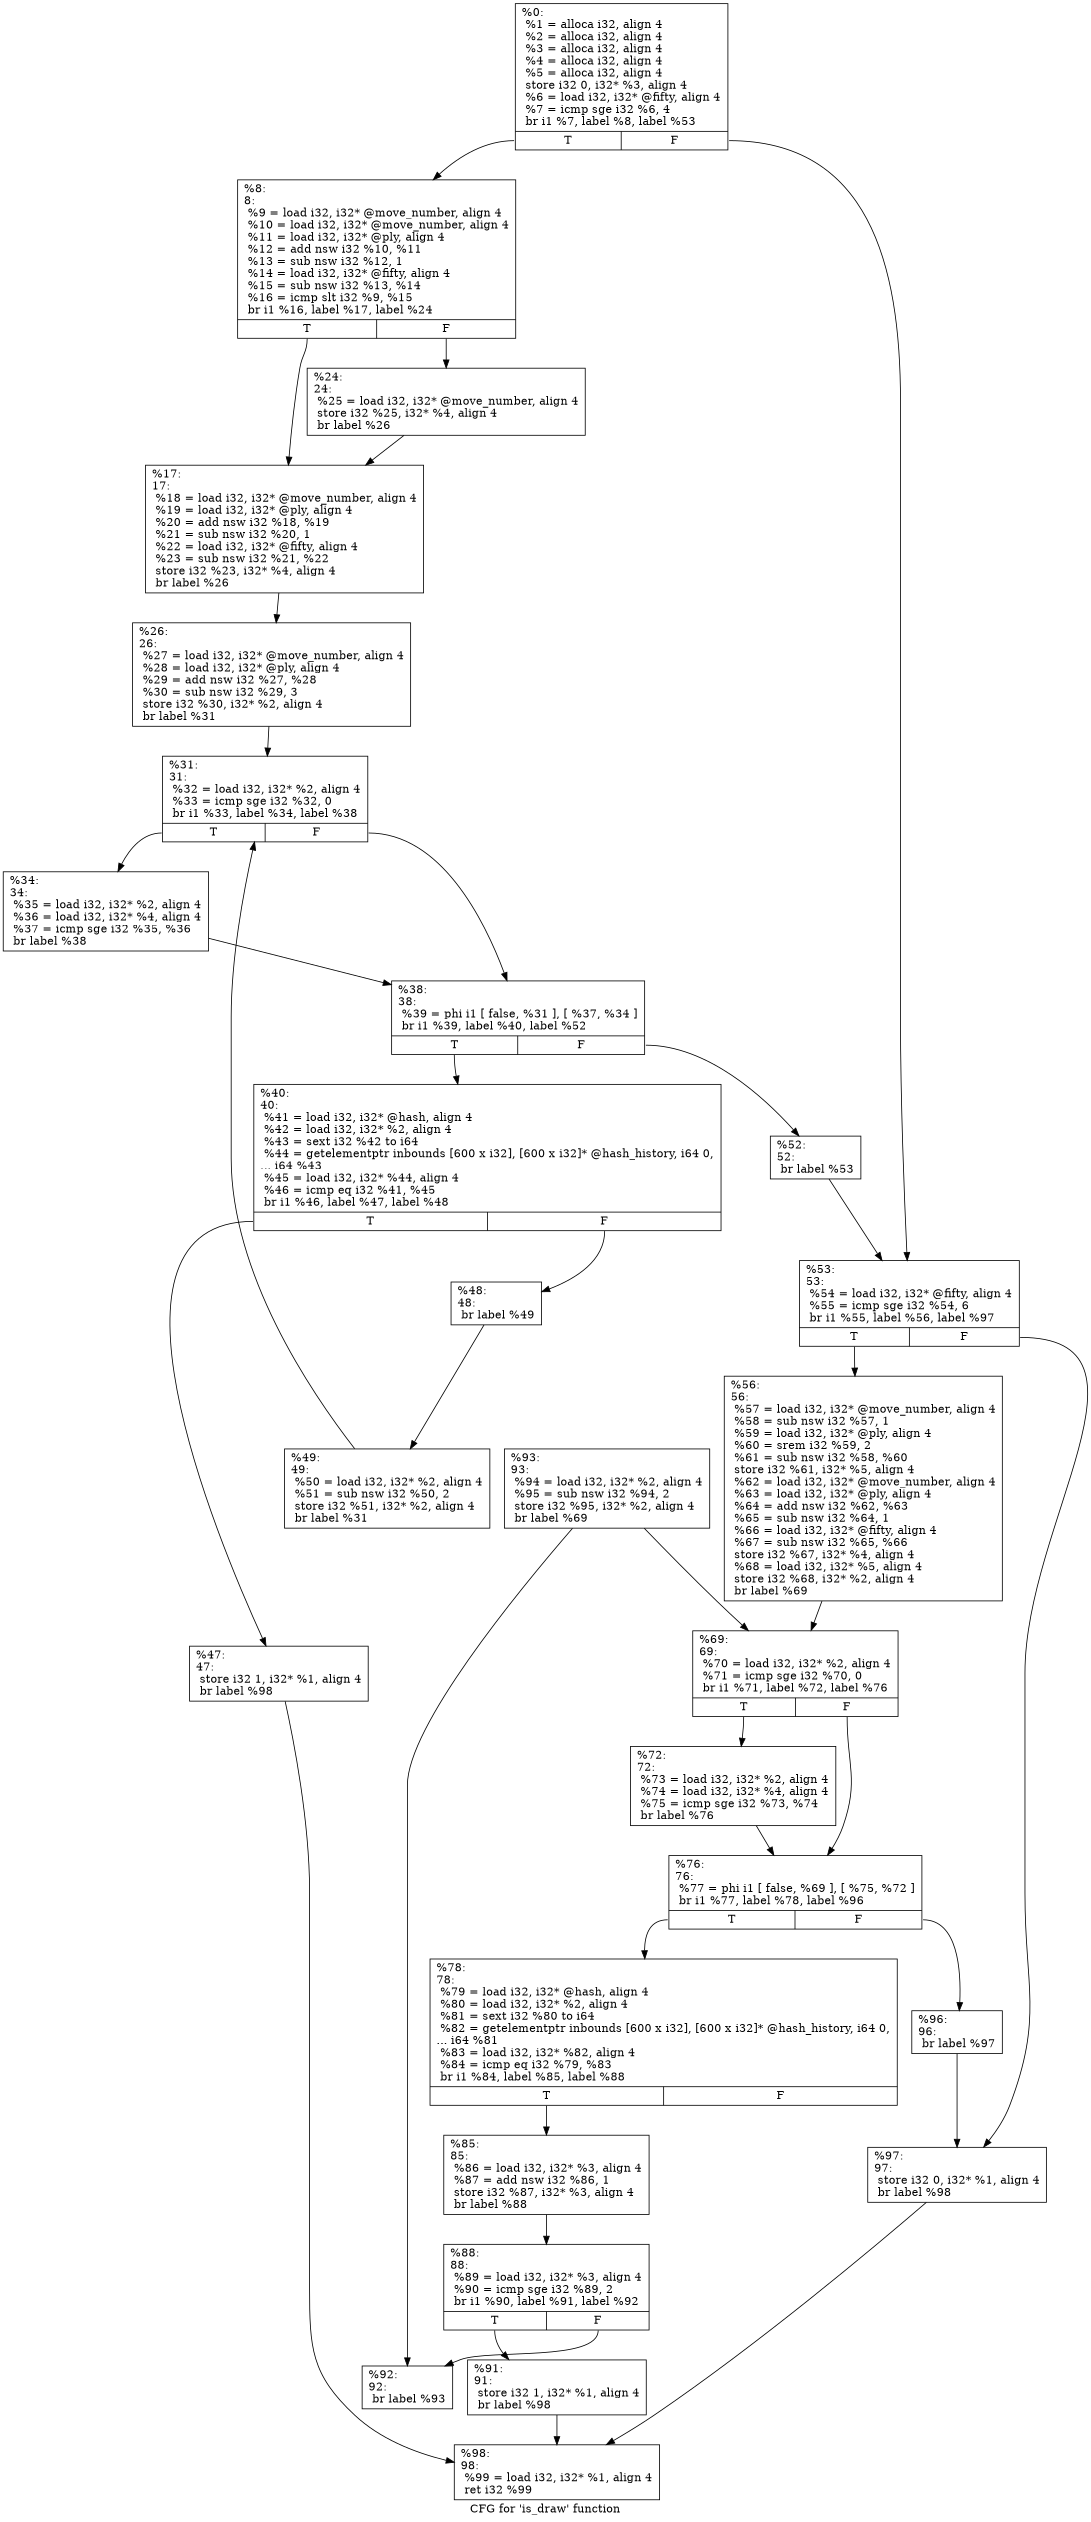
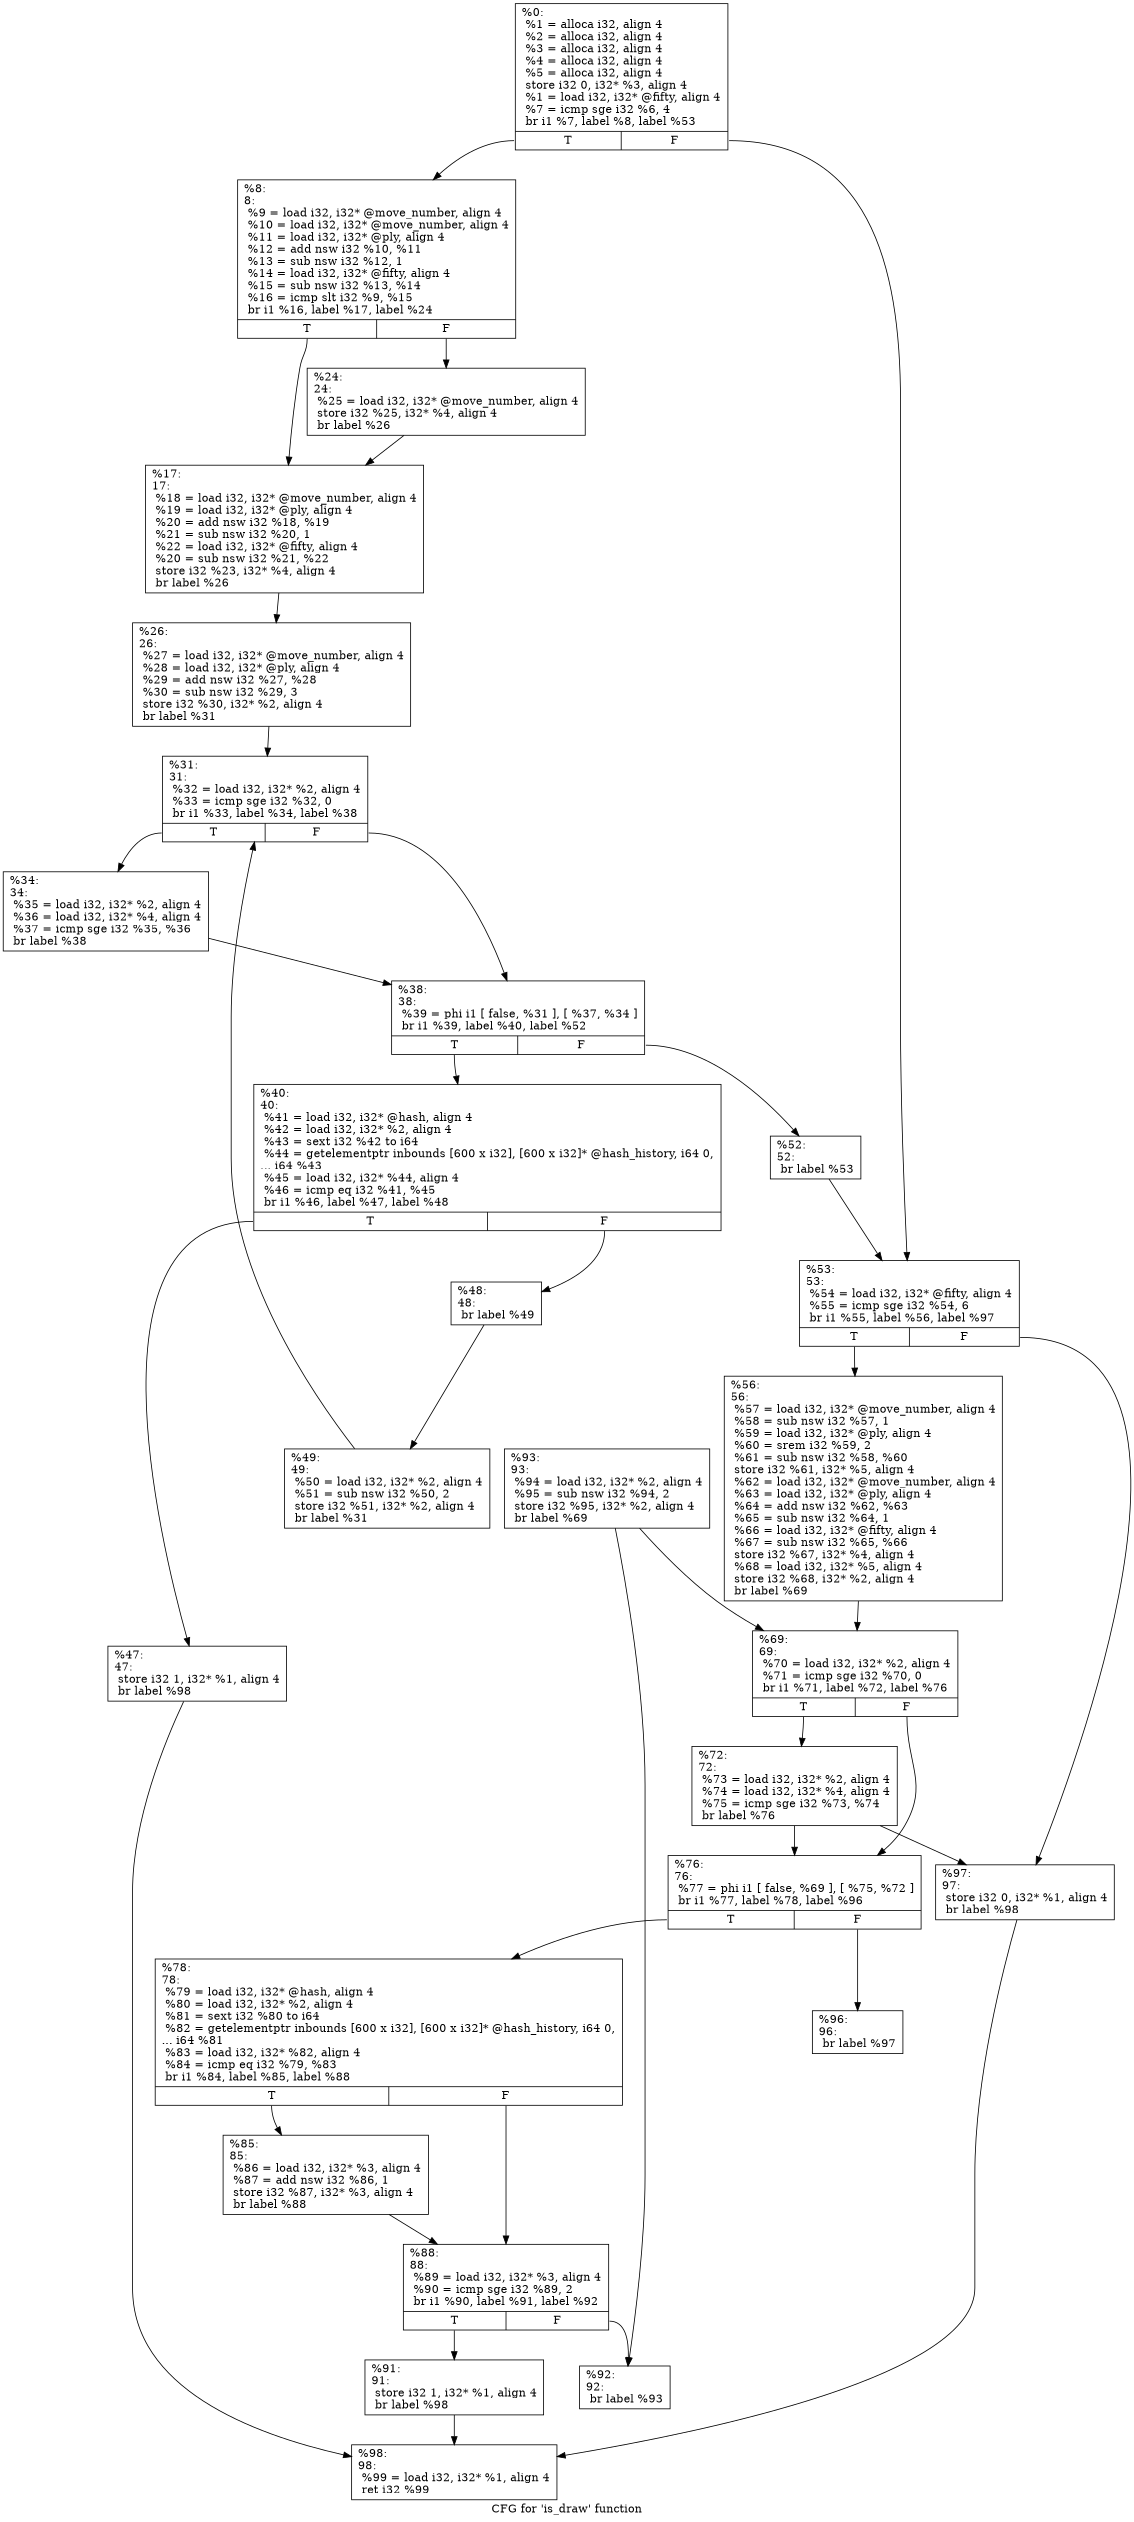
  digraph {
    label="CFG for 'is_draw' function"
    node [shape=record]
-   n1 [label="{%0:\l  %1 = alloca i32, align 4\l  %2 = alloca i32, align 4\l  %3 = alloca i32, align 4\l  %4 = alloca i32, align 4\l  %5 = alloca i32, align 4\l  store i32 0, i32* %3, align 4\l  %6 = load i32, i32* @fifty, align 4\l  %7 = icmp sge i32 %6, 4\l  br i1 %7, label %8, label %53\l|{<s0>T|<s1>F}}"]
+   n1 [label="{%0:\l  %1 = alloca i32, align 4\l  %2 = alloca i32, align 4\l  %3 = alloca i32, align 4\l  %4 = alloca i32, align 4\l  %5 = alloca i32, align 4\l  store i32 0, i32* %3, align 4\l  %1 = load i32, i32* @fifty, align 4\l  %7 = icmp sge i32 %6, 4\l  br i1 %7, label %8, label %53\l|{<s0>T|<s1>F}}"]
    n2 [label="{%8:\l8:                                                \l  %9 = load i32, i32* @move_number, align 4\l  %10 = load i32, i32* @move_number, align 4\l  %11 = load i32, i32* @ply, align 4\l  %12 = add nsw i32 %10, %11\l  %13 = sub nsw i32 %12, 1\l  %14 = load i32, i32* @fifty, align 4\l  %15 = sub nsw i32 %13, %14\l  %16 = icmp slt i32 %9, %15\l  br i1 %16, label %17, label %24\l|{<s0>T|<s1>F}}"]
    n3 [label="{%53:\l53:                                               \l  %54 = load i32, i32* @fifty, align 4\l  %55 = icmp sge i32 %54, 6\l  br i1 %55, label %56, label %97\l|{<s0>T|<s1>F}}"]
-   n4 [label="{%17:\l17:                                               \l  %18 = load i32, i32* @move_number, align 4\l  %19 = load i32, i32* @ply, align 4\l  %20 = add nsw i32 %18, %19\l  %21 = sub nsw i32 %20, 1\l  %22 = load i32, i32* @fifty, align 4\l  %23 = sub nsw i32 %21, %22\l  store i32 %23, i32* %4, align 4\l  br label %26\l}"]
+   n4 [label="{%17:\l17:                                               \l  %18 = load i32, i32* @move_number, align 4\l  %19 = load i32, i32* @ply, align 4\l  %20 = add nsw i32 %18, %19\l  %21 = sub nsw i32 %20, 1\l  %22 = load i32, i32* @fifty, align 4\l  %20 = sub nsw i32 %21, %22\l  store i32 %23, i32* %4, align 4\l  br label %26\l}"]
    n5 [label="{%24:\l24:                                               \l  %25 = load i32, i32* @move_number, align 4\l  store i32 %25, i32* %4, align 4\l  br label %26\l}"]
    n6 [label="{%56:\l56:                                               \l  %57 = load i32, i32* @move_number, align 4\l  %58 = sub nsw i32 %57, 1\l  %59 = load i32, i32* @ply, align 4\l  %60 = srem i32 %59, 2\l  %61 = sub nsw i32 %58, %60\l  store i32 %61, i32* %5, align 4\l  %62 = load i32, i32* @move_number, align 4\l  %63 = load i32, i32* @ply, align 4\l  %64 = add nsw i32 %62, %63\l  %65 = sub nsw i32 %64, 1\l  %66 = load i32, i32* @fifty, align 4\l  %67 = sub nsw i32 %65, %66\l  store i32 %67, i32* %4, align 4\l  %68 = load i32, i32* %5, align 4\l  store i32 %68, i32* %2, align 4\l  br label %69\l}"]
    n7 [label="{%97:\l97:                                               \l  store i32 0, i32* %1, align 4\l  br label %98\l}"]
    n8 [label="{%26:\l26:                                               \l  %27 = load i32, i32* @move_number, align 4\l  %28 = load i32, i32* @ply, align 4\l  %29 = add nsw i32 %27, %28\l  %30 = sub nsw i32 %29, 3\l  store i32 %30, i32* %2, align 4\l  br label %31\l}"]
    n9 [label="{%69:\l69:                                               \l  %70 = load i32, i32* %2, align 4\l  %71 = icmp sge i32 %70, 0\l  br i1 %71, label %72, label %76\l|{<s0>T|<s1>F}}"]
    n10 [label="{%98:\l98:                                               \l  %99 = load i32, i32* %1, align 4\l  ret i32 %99\l}"]
    n11 [label="{%31:\l31:                                               \l  %32 = load i32, i32* %2, align 4\l  %33 = icmp sge i32 %32, 0\l  br i1 %33, label %34, label %38\l|{<s0>T|<s1>F}}"]
    n12 [label="{%34:\l34:                                               \l  %35 = load i32, i32* %2, align 4\l  %36 = load i32, i32* %4, align 4\l  %37 = icmp sge i32 %35, %36\l  br label %38\l}"]
    n13 [label="{%38:\l38:                                               \l  %39 = phi i1 [ false, %31 ], [ %37, %34 ]\l  br i1 %39, label %40, label %52\l|{<s0>T|<s1>F}}"]
    n14 [label="{%40:\l40:                                               \l  %41 = load i32, i32* @hash, align 4\l  %42 = load i32, i32* %2, align 4\l  %43 = sext i32 %42 to i64\l  %44 = getelementptr inbounds [600 x i32], [600 x i32]* @hash_history, i64 0,\l... i64 %43\l  %45 = load i32, i32* %44, align 4\l  %46 = icmp eq i32 %41, %45\l  br i1 %46, label %47, label %48\l|{<s0>T|<s1>F}}"]
    n15 [label="{%52:\l52:                                               \l  br label %53\l}"]
    n16 [label="{%47:\l47:                                               \l  store i32 1, i32* %1, align 4\l  br label %98\l}"]
    n17 [label="{%48:\l48:                                               \l  br label %49\l}"]
    n18 [label="{%49:\l49:                                               \l  %50 = load i32, i32* %2, align 4\l  %51 = sub nsw i32 %50, 2\l  store i32 %51, i32* %2, align 4\l  br label %31\l}"]
    n19 [label="{%72:\l72:                                               \l  %73 = load i32, i32* %2, align 4\l  %74 = load i32, i32* %4, align 4\l  %75 = icmp sge i32 %73, %74\l  br label %76\l}"]
    n20 [label="{%76:\l76:                                               \l  %77 = phi i1 [ false, %69 ], [ %75, %72 ]\l  br i1 %77, label %78, label %96\l|{<s0>T|<s1>F}}"]
    n21 [label="{%78:\l78:                                               \l  %79 = load i32, i32* @hash, align 4\l  %80 = load i32, i32* %2, align 4\l  %81 = sext i32 %80 to i64\l  %82 = getelementptr inbounds [600 x i32], [600 x i32]* @hash_history, i64 0,\l... i64 %81\l  %83 = load i32, i32* %82, align 4\l  %84 = icmp eq i32 %79, %83\l  br i1 %84, label %85, label %88\l|{<s0>T|<s1>F}}"]
    n22 [label="{%96:\l96:                                               \l  br label %97\l}"]
    n23 [label="{%85:\l85:                                               \l  %86 = load i32, i32* %3, align 4\l  %87 = add nsw i32 %86, 1\l  store i32 %87, i32* %3, align 4\l  br label %88\l}"]
    n24 [label="{%88:\l88:                                               \l  %89 = load i32, i32* %3, align 4\l  %90 = icmp sge i32 %89, 2\l  br i1 %90, label %91, label %92\l|{<s0>T|<s1>F}}"]
    n25 [label="{%91:\l91:                                               \l  store i32 1, i32* %1, align 4\l  br label %98\l}"]
    n26 [label="{%92:\l92:                                               \l  br label %93\l}"]
    n27 [label="{%93:\l93:                                               \l  %94 = load i32, i32* %2, align 4\l  %95 = sub nsw i32 %94, 2\l  store i32 %95, i32* %2, align 4\l  br label %69\l}"]
    n1 -> n2 [tailport=s0]
    n1 -> n3 [tailport=s1]
    n2 -> n4 [tailport=s0]
    n2 -> n5 [tailport=s1]
    n3 -> n6 [tailport=s0]
    n3 -> n7 [tailport=s1]
    n4 -> n8
    n5 -> n4
    n6 -> n9
    n7 -> n10
    n8 -> n11
    n9 -> n19 [tailport=s0]
    n9 -> n20 [tailport=s1]
    n11 -> n12 [tailport=s0]
    n11 -> n13 [tailport=s1]
    n12 -> n13
    n13 -> n14 [tailport=s0]
    n13 -> n15 [tailport=s1]
    n14 -> n16 [tailport=s0]
    n14 -> n17 [tailport=s1]
    n15 -> n3
    n16 -> n10
    n17 -> n18
    n18 -> n11
    n19 -> n20
    n20 -> n21 [tailport=s0]
    n20 -> n22 [tailport=s1]
    n21 -> n23 [tailport=s0]
-   n22 -> n7
+   n21 -> n24 [tailport=s1]
+   n19 -> n7
    n23 -> n24
    n24 -> n25 [tailport=s0]
    n24 -> n26 [tailport=s1]
    n25 -> n10
    n27 -> n9
    n27 -> n26
  }
